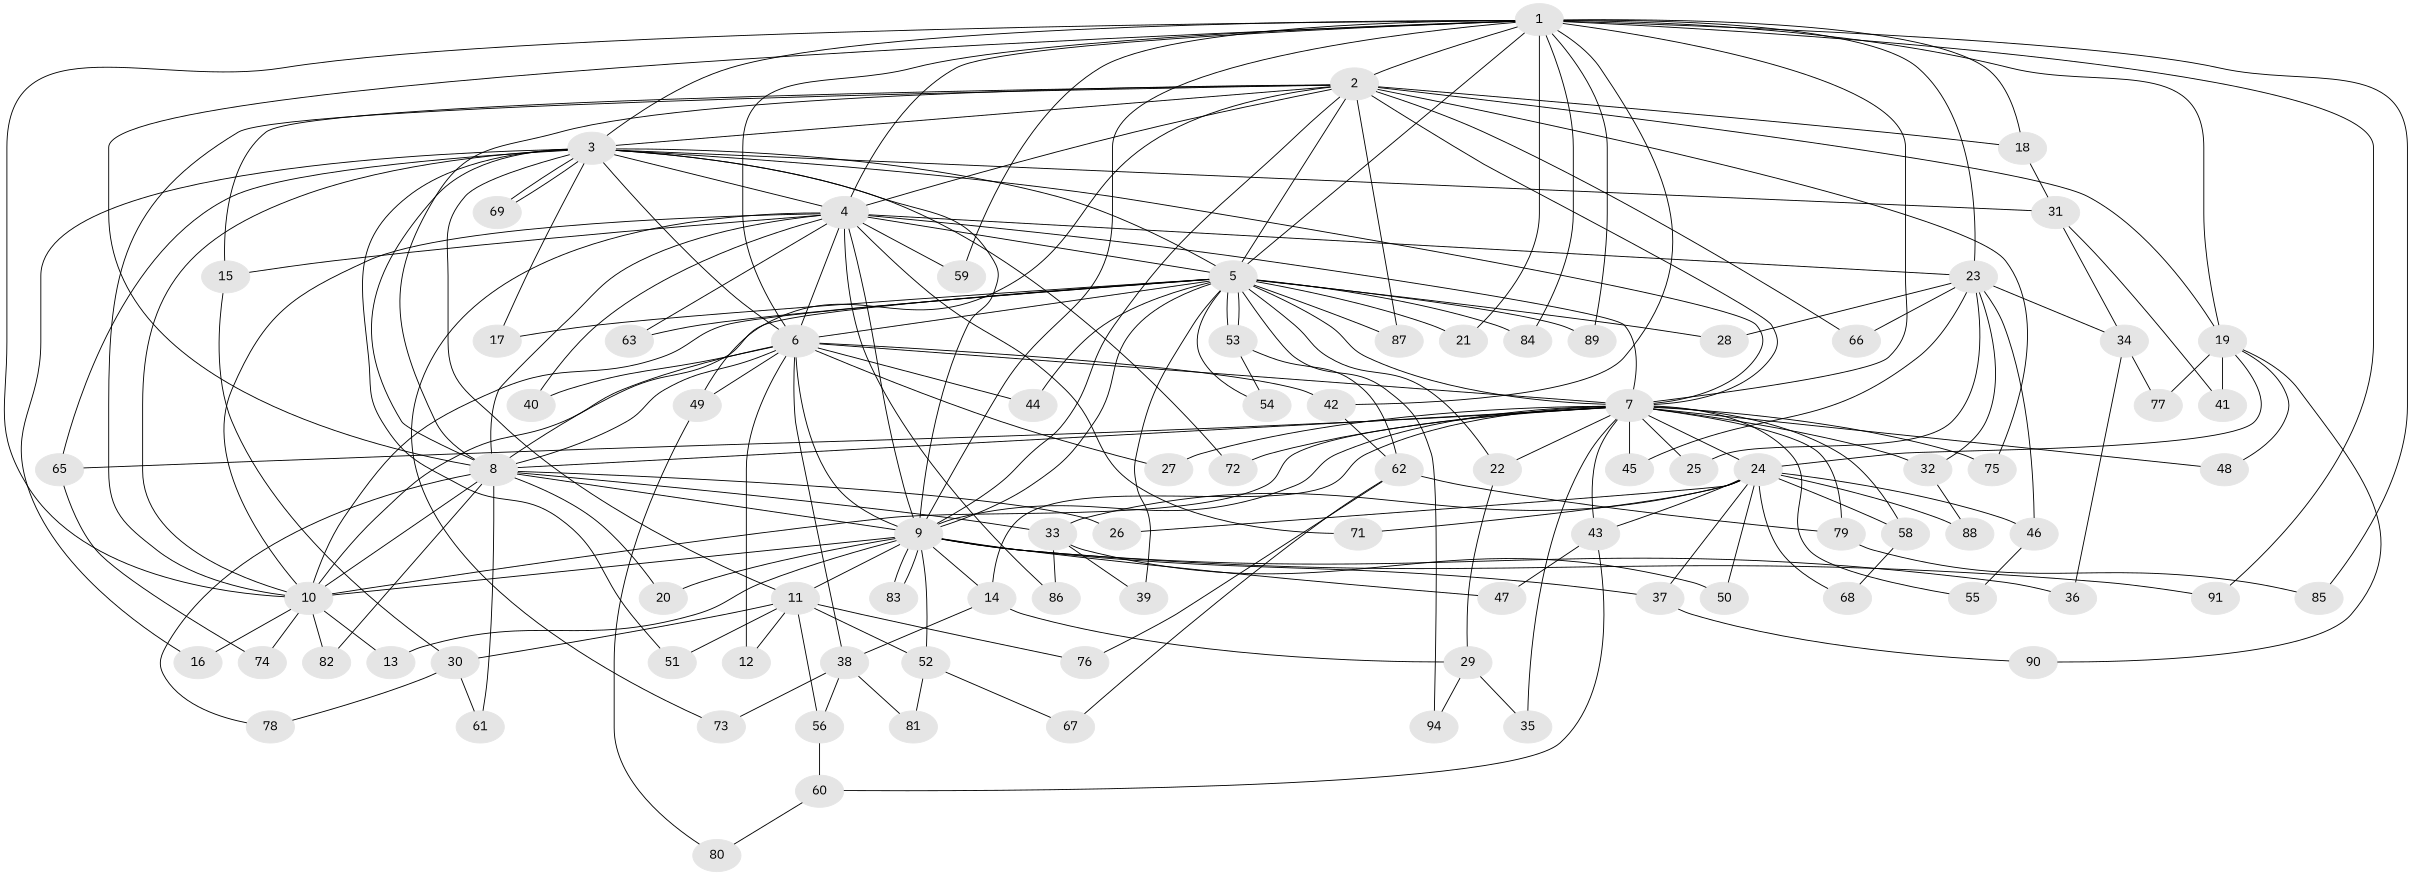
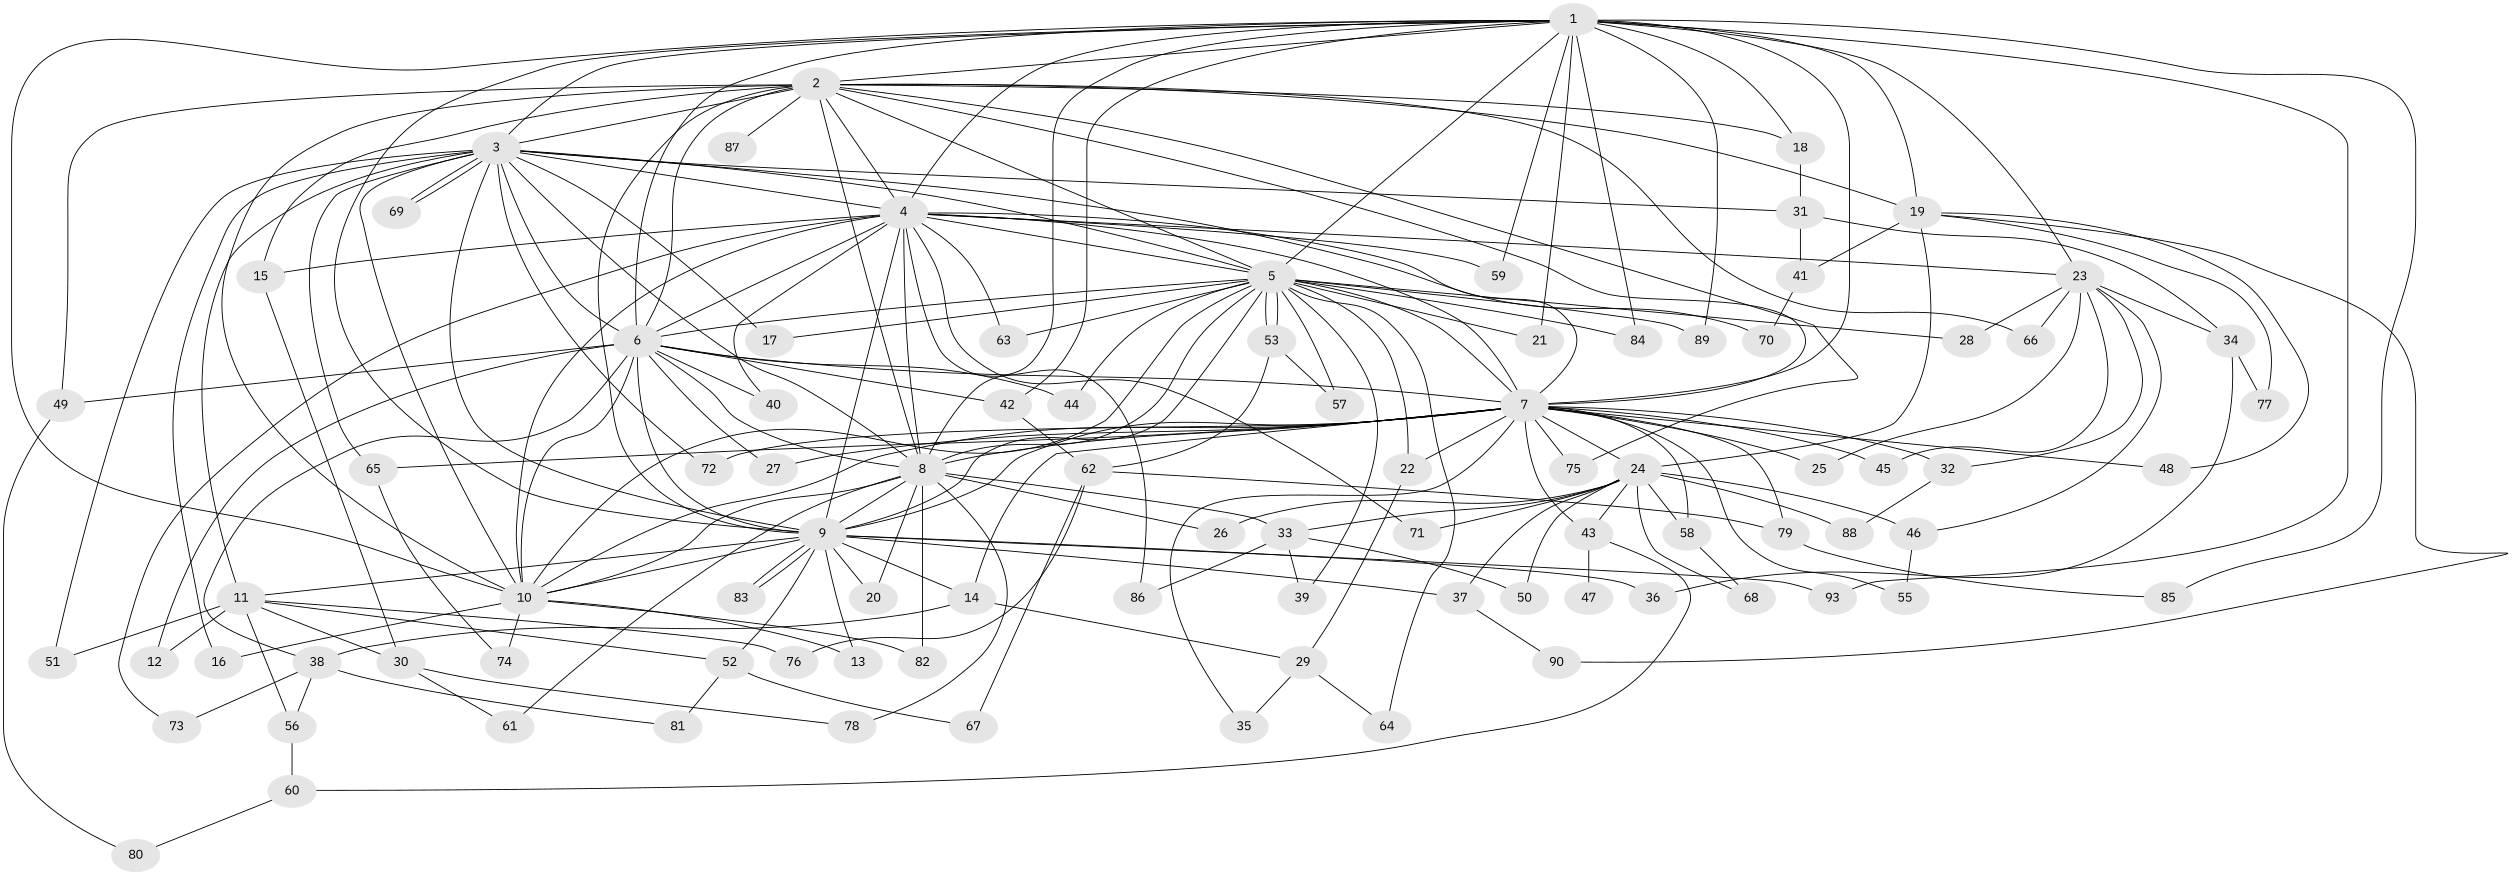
  graph {
    fontname="IBM Plex Sans"
    node [color=gray90 fontname="IBM Plex Sans" style=filled]
    edge [fontname="IBM Plex Sans"]
    1
    2
    3
    4
    5
    6
    7
    8
    9
    10
    18
    19
    21
    23
    42
    59
    84
    85
    89
-   91
+   91 [label=93]
    15
    49
    66
    75
    87
    11
    16
    17
    31
    51
    65
    69
    72
    40
    63
+   70
    71
    73
    86
    22
    28
    39
    44
    53
-   54
-   64 [label=94]
+   54 [label=57]
+   64
    12
    27
    38
    14
    24
    25
    32
    35
    43
    45
    48
    55
    58
    79
    20
    26
    33
    61
    78
    82
    13
    36
    37
    47
    52
    83
    74
    41
    77
    90
    34
    46
    62
    30
    80
    56
    76
    29
    81
    50
    68
    88
    60
    67
    1 -- 2
    1 -- 3
    1 -- 4
    1 -- 5
    1 -- 6
    1 -- 7
    1 -- 8
    1 -- 9
    1 -- 10
    1 -- 18
    1 -- 19
    1 -- 21
    1 -- 23
    1 -- 42
    1 -- 59
    1 -- 84
    1 -- 85
    1 -- 89
    1 -- 91
    2 -- 3
    2 -- 4
    2 -- 5
+   2 -- 6
    2 -- 7
    2 -- 8
    2 -- 9
    2 -- 10
    2 -- 18
    2 -- 19
    2 -- 15
    2 -- 49
    2 -- 66
    2 -- 75
    2 -- 87
    3 -- 4
    3 -- 5
    3 -- 6
    3 -- 7
    3 -- 8
    3 -- 9
    3 -- 10
    3 -- 11
    3 -- 16
    3 -- 17
    3 -- 31
    3 -- 51
    3 -- 65
    3 -- 69
    3 -- 69
    3 -- 72
    4 -- 5
    4 -- 6
    4 -- 7
    4 -- 8
    4 -- 9
    4 -- 10
    4 -- 23
    4 -- 59
    4 -- 15
    4 -- 40
    4 -- 63
+   4 -- 70
    4 -- 71
    4 -- 73
    4 -- 86
    5 -- 6
    5 -- 7
    5 -- 8
    5 -- 9
    5 -- 10
    5 -- 21
    5 -- 84
    5 -- 89
-   5 -- 87
    5 -- 17
    5 -- 63
    5 -- 22
    5 -- 28
    5 -- 39
    5 -- 44
    5 -- 53
    5 -- 53
    5 -- 54
    5 -- 64
    6 -- 7
    6 -- 8
    6 -- 9
    6 -- 10
    6 -- 42
    6 -- 49
    6 -- 40
    6 -- 44
    6 -- 12
    6 -- 27
    6 -- 38
    7 -- 8
    7 -- 9
    7 -- 10
    7 -- 75
    7 -- 65
    7 -- 72
    7 -- 22
    7 -- 27
    7 -- 14
    7 -- 24
    7 -- 25
    7 -- 32
    7 -- 35
    7 -- 43
    7 -- 45
    7 -- 48
    7 -- 55
    7 -- 58
    7 -- 79
    8 -- 9
    8 -- 10
    8 -- 20
    8 -- 26
    8 -- 33
    8 -- 61
    8 -- 78
    8 -- 82
    9 -- 10
    9 -- 91
    9 -- 11
    9 -- 14
    9 -- 20
    9 -- 13
    9 -- 36
    9 -- 37
-   9 -- 47
    9 -- 52
    9 -- 83
    9 -- 83
    10 -- 16
    10 -- 82
    10 -- 13
    10 -- 74
    18 -- 31
    19 -- 24
    19 -- 48
    19 -- 41
    19 -- 77
    19 -- 90
    23 -- 66
    23 -- 28
    23 -- 25
    23 -- 32
    23 -- 45
    23 -- 34
    23 -- 46
    42 -- 62
    15 -- 30
    49 -- 80
    11 -- 51
    11 -- 12
    11 -- 52
    11 -- 30
    11 -- 56
    11 -- 76
    31 -- 41
    31 -- 34
    65 -- 74
    22 -- 29
    53 -- 54
    53 -- 62
    38 -- 73
    38 -- 56
    38 -- 81
    14 -- 38
    14 -- 29
    24 -- 71
    24 -- 43
    24 -- 58
    24 -- 26
    24 -- 33
    24 -- 37
    24 -- 46
    24 -- 50
    24 -- 68
    24 -- 88
    32 -- 88
    43 -- 47
    43 -- 60
    58 -- 68
    79 -- 85
    33 -- 86
    33 -- 39
    33 -- 50
    37 -- 90
    52 -- 81
    52 -- 67
+   41 -- 70
    34 -- 36
    34 -- 77
    46 -- 55
    62 -- 79
    62 -- 76
    62 -- 67
    30 -- 61
    30 -- 78
    56 -- 60
    29 -- 64
    29 -- 35
    60 -- 80
  }
